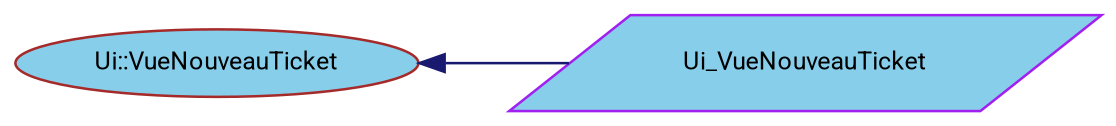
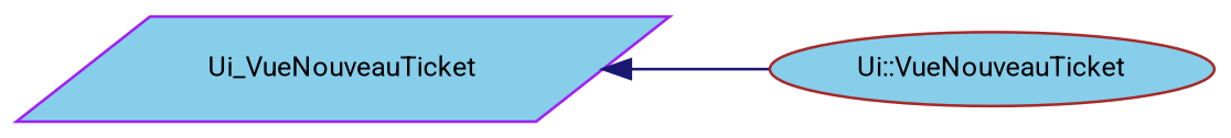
  digraph {
    rankdir=LR
    fontname=Roboto
    node [fillcolor=skyblue fontname=Roboto fontsize=10 style=filled]
    n1 [color=purple height=0.2 label=Ui_VueNouveauTicket shape=parallelogram width=0.4]
    n2 [color=brown height=0.2 label="Ui::VueNouveauTicket" shape=ellipse width=0.4]
-   n2 -> n1 [color=midnightblue dir=back fontname=Roboto fontsize=10 labelfontname=Helvetica labelfontsize=10 style=solid]
+   n1 -> n2 [color=midnightblue dir=back fontname=Roboto fontsize=10 labelfontname=Helvetica labelfontsize=10 style=solid]
  }
